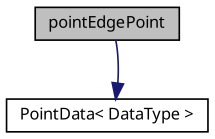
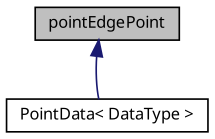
  digraph {
    fontname="Noto Sans"
    node [color=black fontname="Noto Sans" fontsize=10 shape=record]
    n1 [fillcolor=grey75 fontcolor=black height=0.2 label=pointEdgePoint style=filled width=0.4]
    n2 [height=0.2 label="PointData\< DataType \>" width=0.4]
-   n2 -> n1 [color=midnightblue dir=back fontname="Noto Sans" fontsize=10 labelfontname=Helvetica labelfontsize=10 style=solid]
+   n1 -> n2 [color=midnightblue dir=back fontname="Noto Sans" fontsize=10 labelfontname=Helvetica labelfontsize=10 style=solid]
  }
